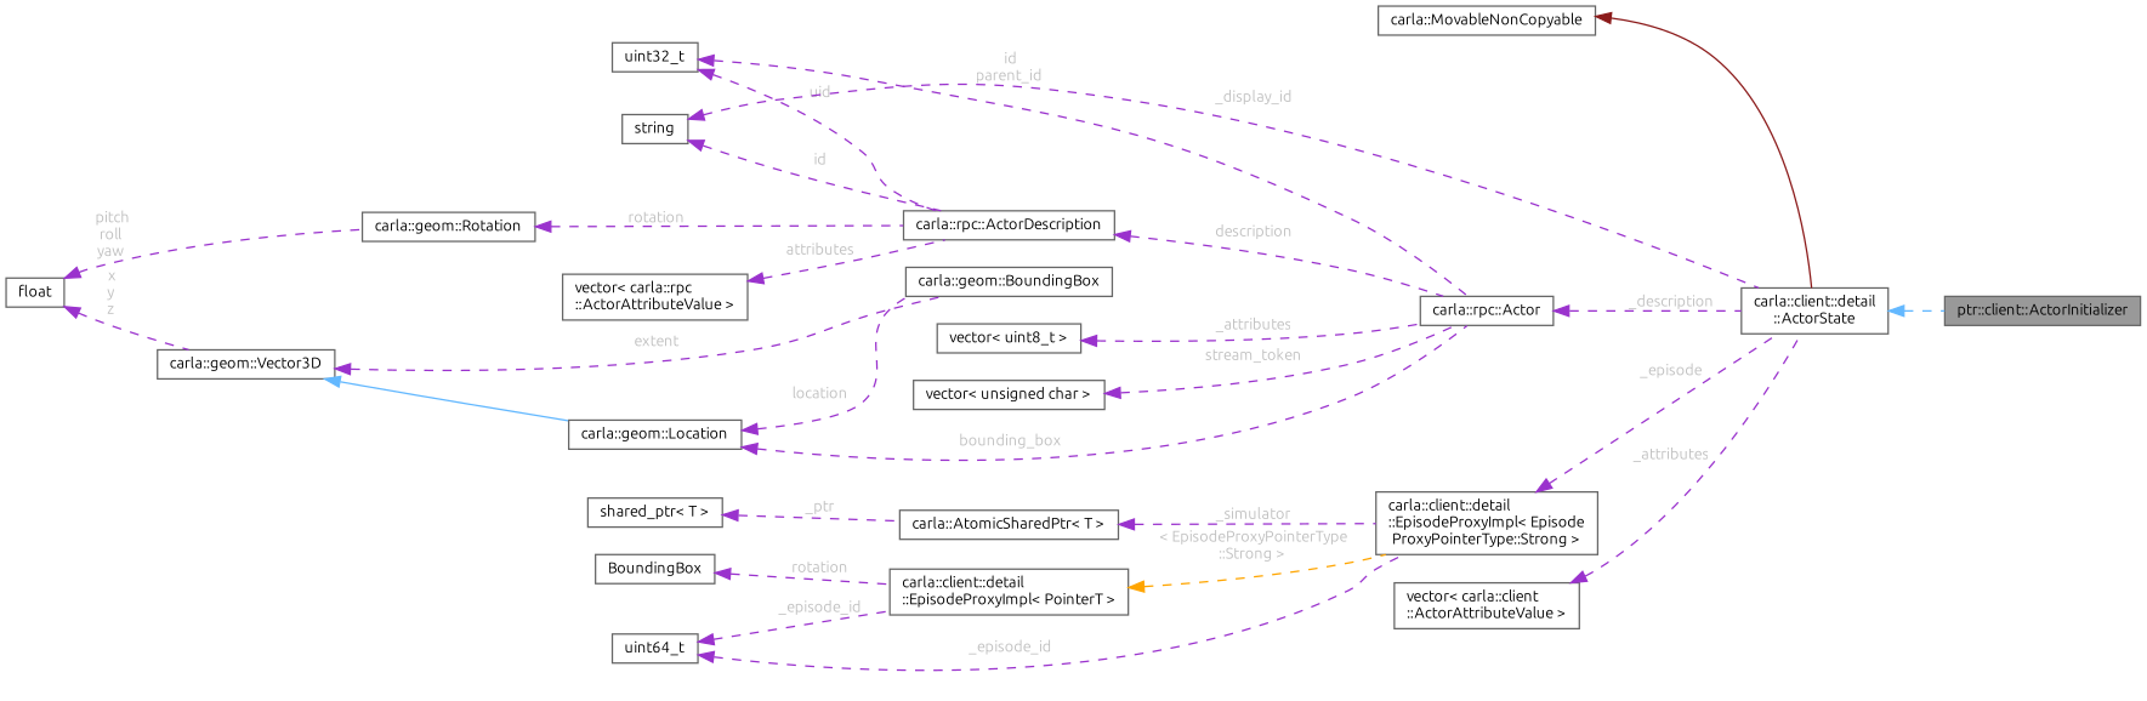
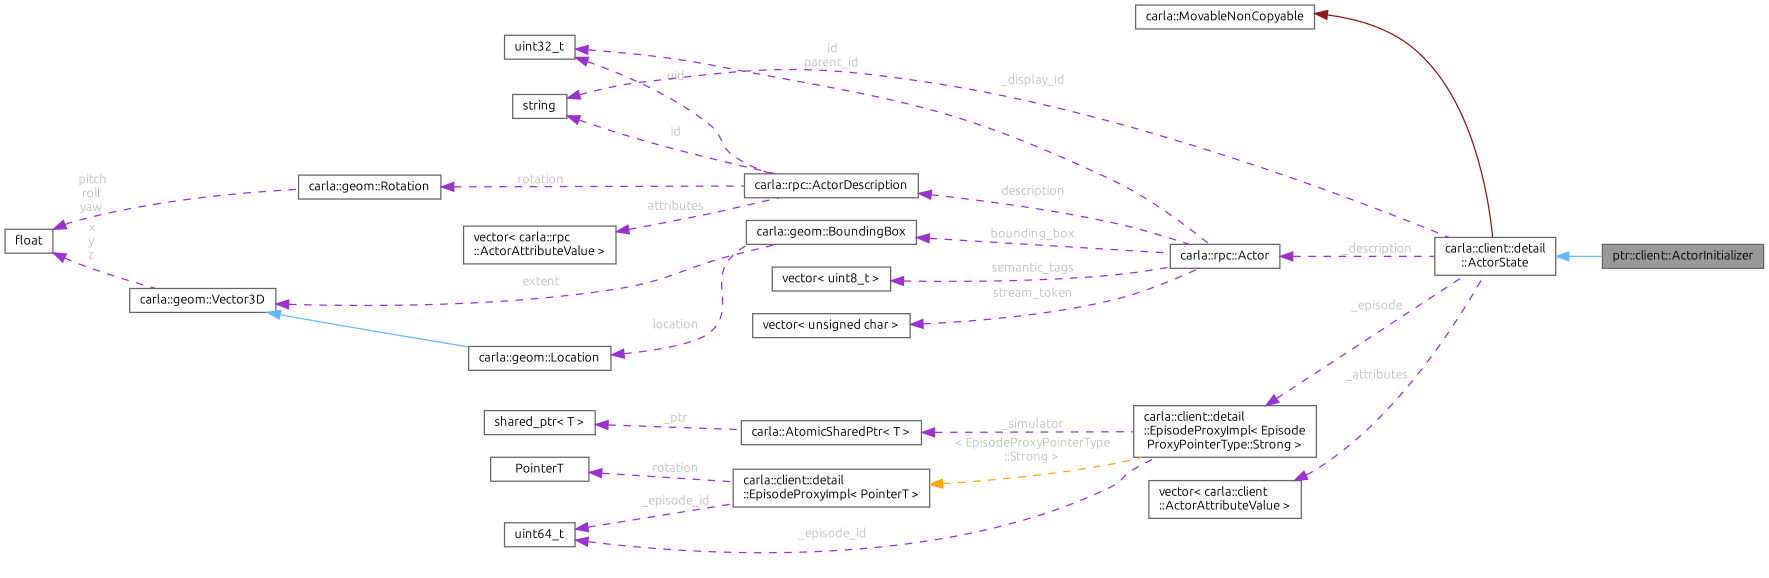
  digraph {
    fontname=Ubuntu
    rankdir=LR
    node [color=gray40 fillcolor=white fontname=Ubuntu fontsize=10 shape=box style=filled]
    edge [color=darkorchid3 dir=back fontname=Ubuntu fontsize=10 labelfontname=Helvetica labelfontsize=10 style=dashed fontcolor=grey]
    n1 [fillcolor=grey60 fontcolor=black height=0.2 label="ptr::client::ActorInitializer" width=0.4]
    n2 [height=0.2 label="carla::client::detail\l::ActorState" width=0.4]
    n3 [height=0.2 label="carla::MovableNonCopyable" width=0.4]
    n4 [height=0.2 label="carla::rpc::Actor" width=0.4]
    n5 [height=0.2 label=uint32_t width=0.4]
    n6 [height=0.2 label="carla::rpc::ActorDescription" width=0.4]
    n7 [height=0.2 label=string width=0.4]
    n8 [height=0.2 label="vector\< carla::rpc\l::ActorAttributeValue \>" width=0.4]
    n9 [height=0.2 label="carla::geom::BoundingBox" width=0.4]
    n10 [height=0.2 label="carla::geom::Location" width=0.4]
    n11 [height=0.2 label="carla::geom::Vector3D" width=0.4]
    n12 [height=0.2 label=float width=0.4]
    n13 [height=0.2 label="carla::geom::Rotation" width=0.4]
    n14 [height=0.2 label="vector\< uint8_t \>" width=0.4]
    n15 [height=0.2 label="vector\< unsigned char \>" width=0.4]
    n16 [height=0.2 label="carla::client::detail\l::EpisodeProxyImpl\< Episode\lProxyPointerType::Strong \>" width=0.4]
    n17 [height=0.2 label=uint64_t width=0.4]
    n18 [height=0.2 label="carla::client::detail\l::EpisodeProxyImpl\< PointerT \>" width=0.4]
    n19 [height=0.2 label="carla::AtomicSharedPtr\< T \>" width=0.4]
    n20 [height=0.2 label="shared_ptr\< T \>" width=0.4]
-   n21 [height=0.2 label=BoundingBox width=0.4]
+   n21 [height=0.2 label=PointerT width=0.4]
    n22 [height=0.2 label="vector\< carla::client\l::ActorAttributeValue \>" width=0.4]
-   n2 -> n1 [color=steelblue1 fontcolor=""]
+   n2 -> n1 [color=steelblue1 style=solid fontcolor=""]
    n3 -> n2 [color=firebrick4 style=solid fontcolor=""]
    n4 -> n2 [label=" _description"]
    n5 -> n4 [label=" id\nparent_id"]
    n5 -> n6 [label=" uid"]
    n6 -> n4 [label=" description"]
    n7 -> n2 [label=" _display_id"]
    n7 -> n6 [label=" id"]
    n8 -> n6 [label=" attributes"]
-   n10 -> n4 [label=" bounding_box"]
+   n9 -> n4 [label=" bounding_box"]
    n10 -> n9 [label=" location"]
    n11 -> n9 [label=" extent"]
    n11 -> n10 [color=steelblue1 style=solid fontcolor=""]
    n12 -> n11 [label=" x\ny\nz"]
    n12 -> n13 [label=" pitch\nroll\nyaw"]
    n13 -> n6 [label=" rotation"]
-   n14 -> n4 [label=" _attributes"]
+   n14 -> n4 [label=" semantic_tags"]
    n15 -> n4 [label=" stream_token"]
    n16 -> n2 [label=" _episode"]
    n17 -> n16 [label=" _episode_id"]
    n17 -> n18 [label=" _episode_id"]
    n18 -> n16 [color=orange label=" \< EpisodeProxyPointerType\l::Strong \>"]
    n19 -> n16 [label=" _simulator"]
    n20 -> n19 [label=" _ptr"]
    n21 -> n18 [label=" rotation"]
    n22 -> n2 [label=" _attributes"]
  }
